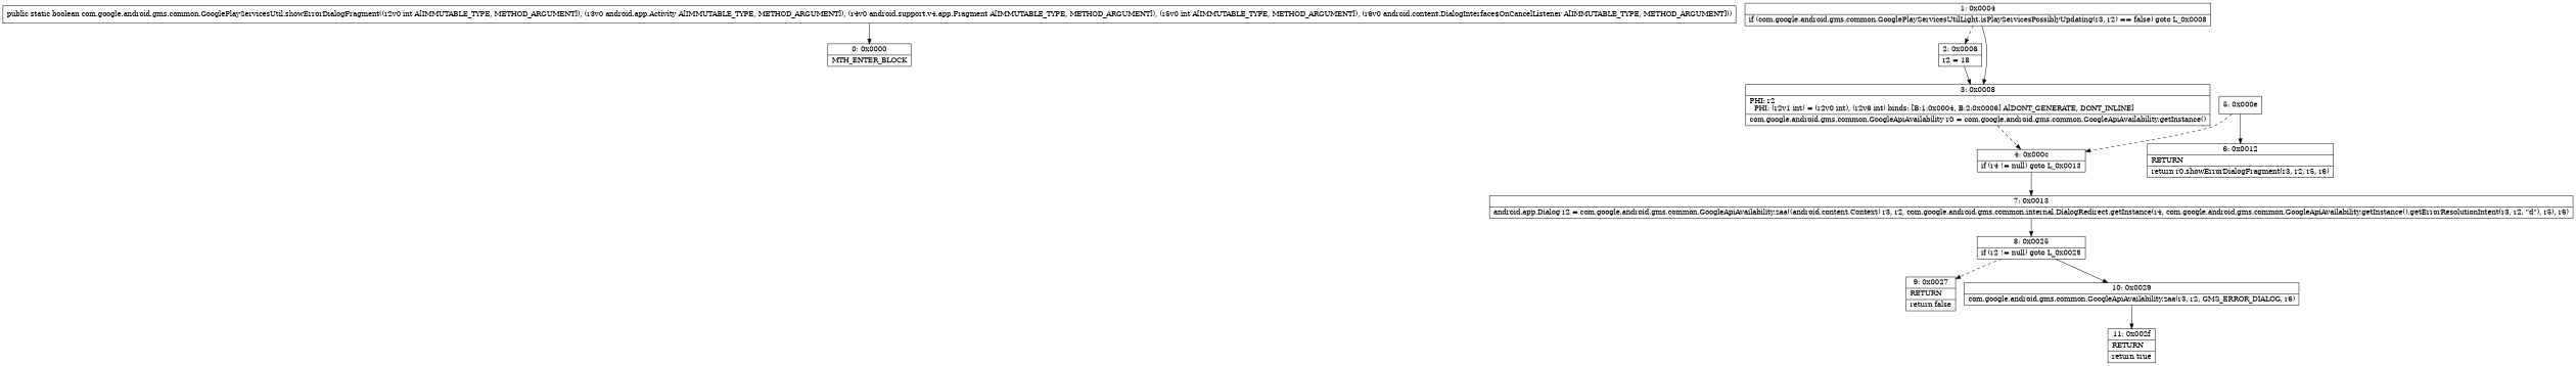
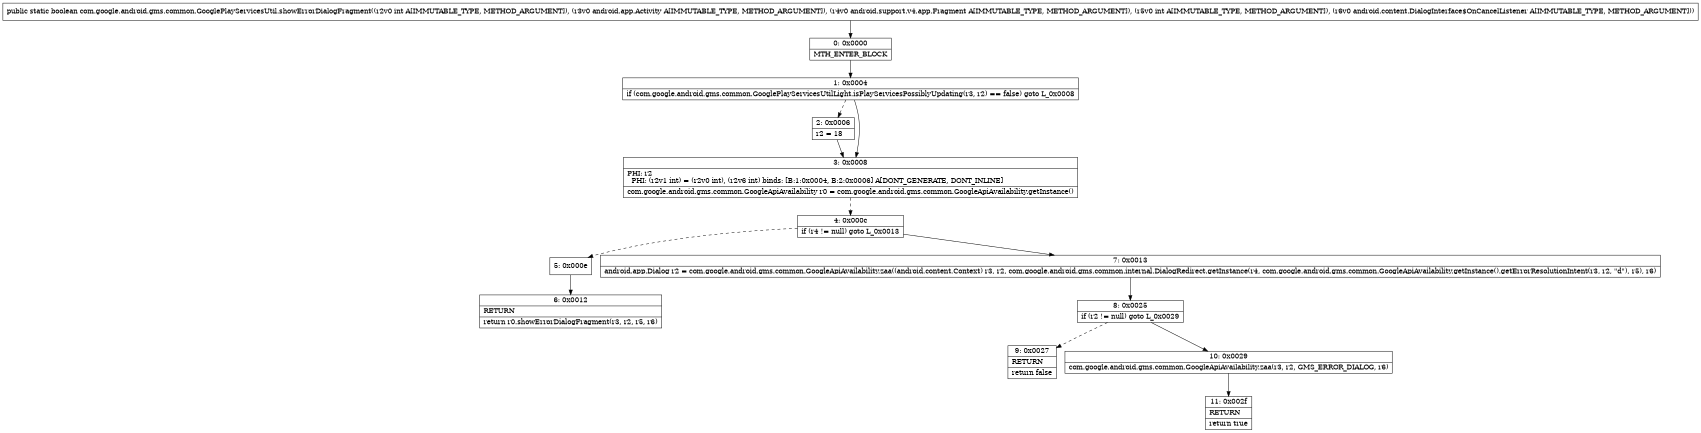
  digraph {
    node [shape=record]
    n1 [label="{0\:\ 0x0000|MTH_ENTER_BLOCK\l}"]
    n2 [label="{1\:\ 0x0004|if (com.google.android.gms.common.GooglePlayServicesUtilLight.isPlayServicesPossiblyUpdating(r3, r2) == false) goto L_0x0008\l}"]
    n3 [label="{2\:\ 0x0006|r2 = 18\l}"]
    n4 [label="{3\:\ 0x0008|PHI: r2 \l  PHI: (r2v1 int) = (r2v0 int), (r2v6 int) binds: [B:1:0x0004, B:2:0x0006] A[DONT_GENERATE, DONT_INLINE]\l|com.google.android.gms.common.GoogleApiAvailability r0 = com.google.android.gms.common.GoogleApiAvailability.getInstance()\l}"]
    n5 [label="{4\:\ 0x000c|if (r4 != null) goto L_0x0013\l}"]
    n6 [label="{5\:\ 0x000e}"]
    n7 [label="{7\:\ 0x0013|android.app.Dialog r2 = com.google.android.gms.common.GoogleApiAvailability.zaa((android.content.Context) r3, r2, com.google.android.gms.common.internal.DialogRedirect.getInstance(r4, com.google.android.gms.common.GoogleApiAvailability.getInstance().getErrorResolutionIntent(r3, r2, \"d\"), r5), r6)\l}"]
    n8 [label="{6\:\ 0x0012|RETURN\l|return r0.showErrorDialogFragment(r3, r2, r5, r6)\l}"]
    n9 [label="{8\:\ 0x0025|if (r2 != null) goto L_0x0029\l}"]
    n10 [label="{9\:\ 0x0027|RETURN\l|return false\l}"]
    n11 [label="{10\:\ 0x0029|com.google.android.gms.common.GoogleApiAvailability.zaa(r3, r2, GMS_ERROR_DIALOG, r6)\l}"]
    n12 [label="{11\:\ 0x002f|RETURN\l|return true\l}"]
    n13 [label="{public static boolean com.google.android.gms.common.GooglePlayServicesUtil.showErrorDialogFragment((r2v0 int A[IMMUTABLE_TYPE, METHOD_ARGUMENT]), (r3v0 android.app.Activity A[IMMUTABLE_TYPE, METHOD_ARGUMENT]), (r4v0 android.support.v4.app.Fragment A[IMMUTABLE_TYPE, METHOD_ARGUMENT]), (r5v0 int A[IMMUTABLE_TYPE, METHOD_ARGUMENT]), (r6v0 android.content.DialogInterface$OnCancelListener A[IMMUTABLE_TYPE, METHOD_ARGUMENT])) }"]
+   n1 -> n2
    n2 -> n3 [style=dashed]
    n2 -> n4
    n3 -> n4
    n4 -> n5 [style=dashed]
-   n6 -> n5 [style=dashed]
+   n5 -> n6 [style=dashed]
    n5 -> n7
    n6 -> n8
    n7 -> n9
    n9 -> n10 [style=dashed]
    n9 -> n11
    n11 -> n12
    n13 -> n1
  }
